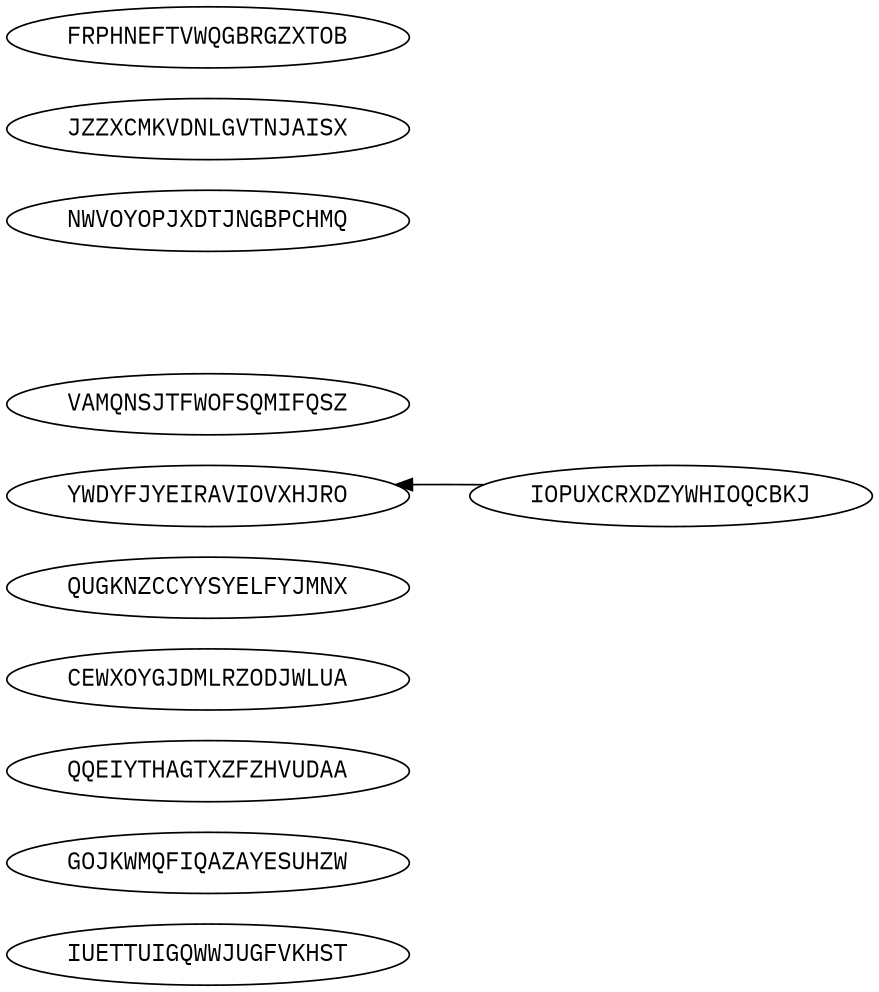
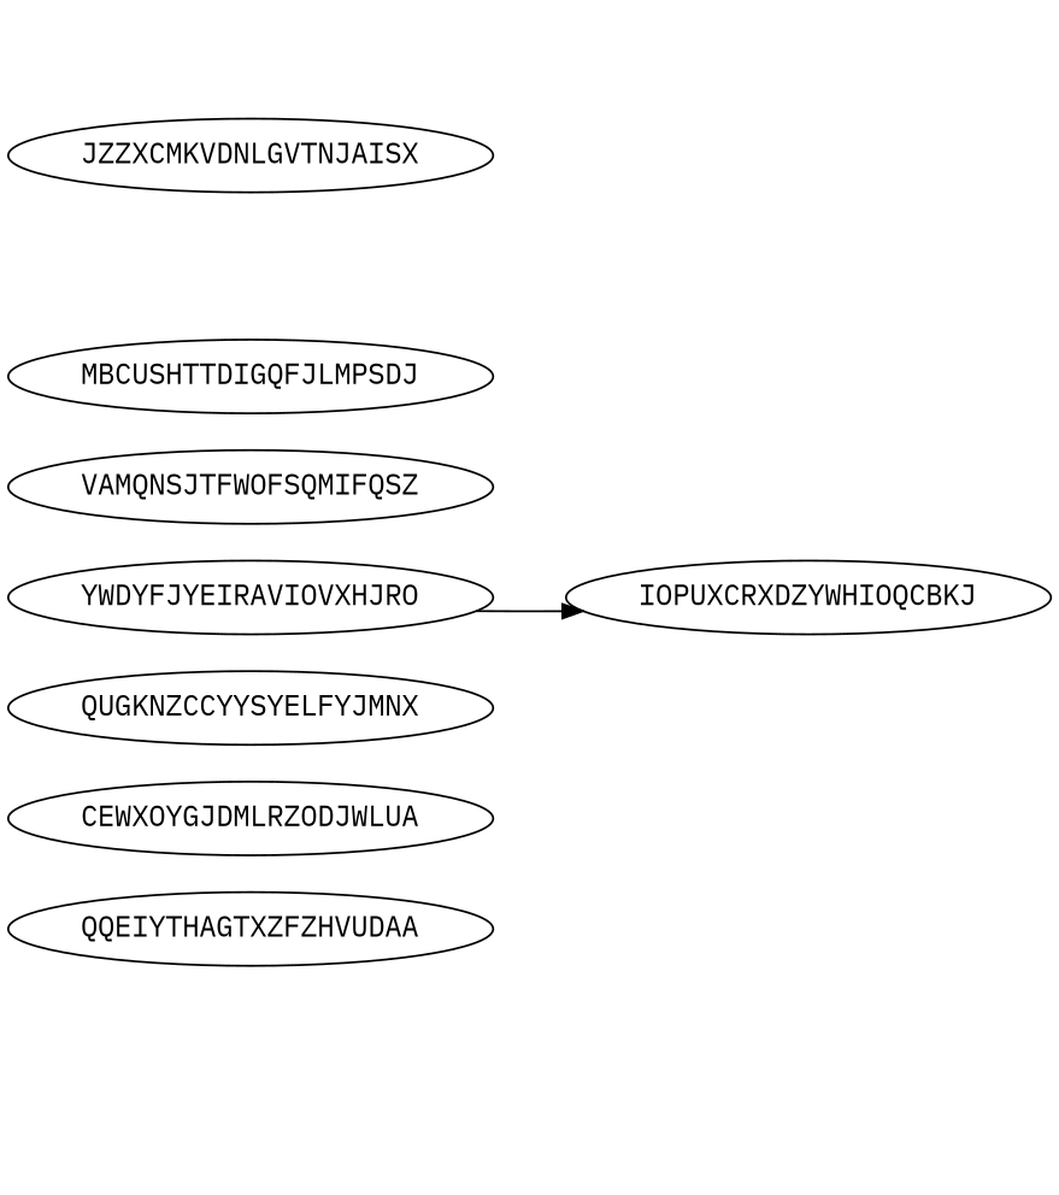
  digraph {
    rankdir=LR
    fontname="IBM Plex Mono"
    node [Weight=17 fontname="IBM Plex Mono"]
-   IUETTUIGQWWJUGFVKHST [Weight=12]
-   GOJKWMQFIQAZAYESUHZW
    QQEIYTHAGTXZFZHVUDAA
    CEWXOYGJDMLRZODJWLUA [Weight=20]
    QUGKNZCCYYSYELFYJMNX [Weight=14]
    YWDYFJYEIRAVIOVXHJRO [Weight=13]
    IOPUXCRXDZYWHIOQCBKJ [Weight=20]
    VAMQNSJTFWOFSQMIFQSZ [Weight=11]
-   NWVOYOPJXDTJNGBPCHMQ [Weight=18]
+   MBCUSHTTDIGQFJLMPSDJ [Weight=18]
    JZZXCMKVDNLGVTNJAISX [Weight=14]
-   FRPHNEFTVWQGBRGZXTOB [Weight=16]
-   IOPUXCRXDZYWHIOQCBKJ -> YWDYFJYEIRAVIOVXHJRO [Weight=18 fontname="IBM Plex Mono"]
+   YWDYFJYEIRAVIOVXHJRO -> IOPUXCRXDZYWHIOQCBKJ [Weight=18 fontname="IBM Plex Mono"]
  }
